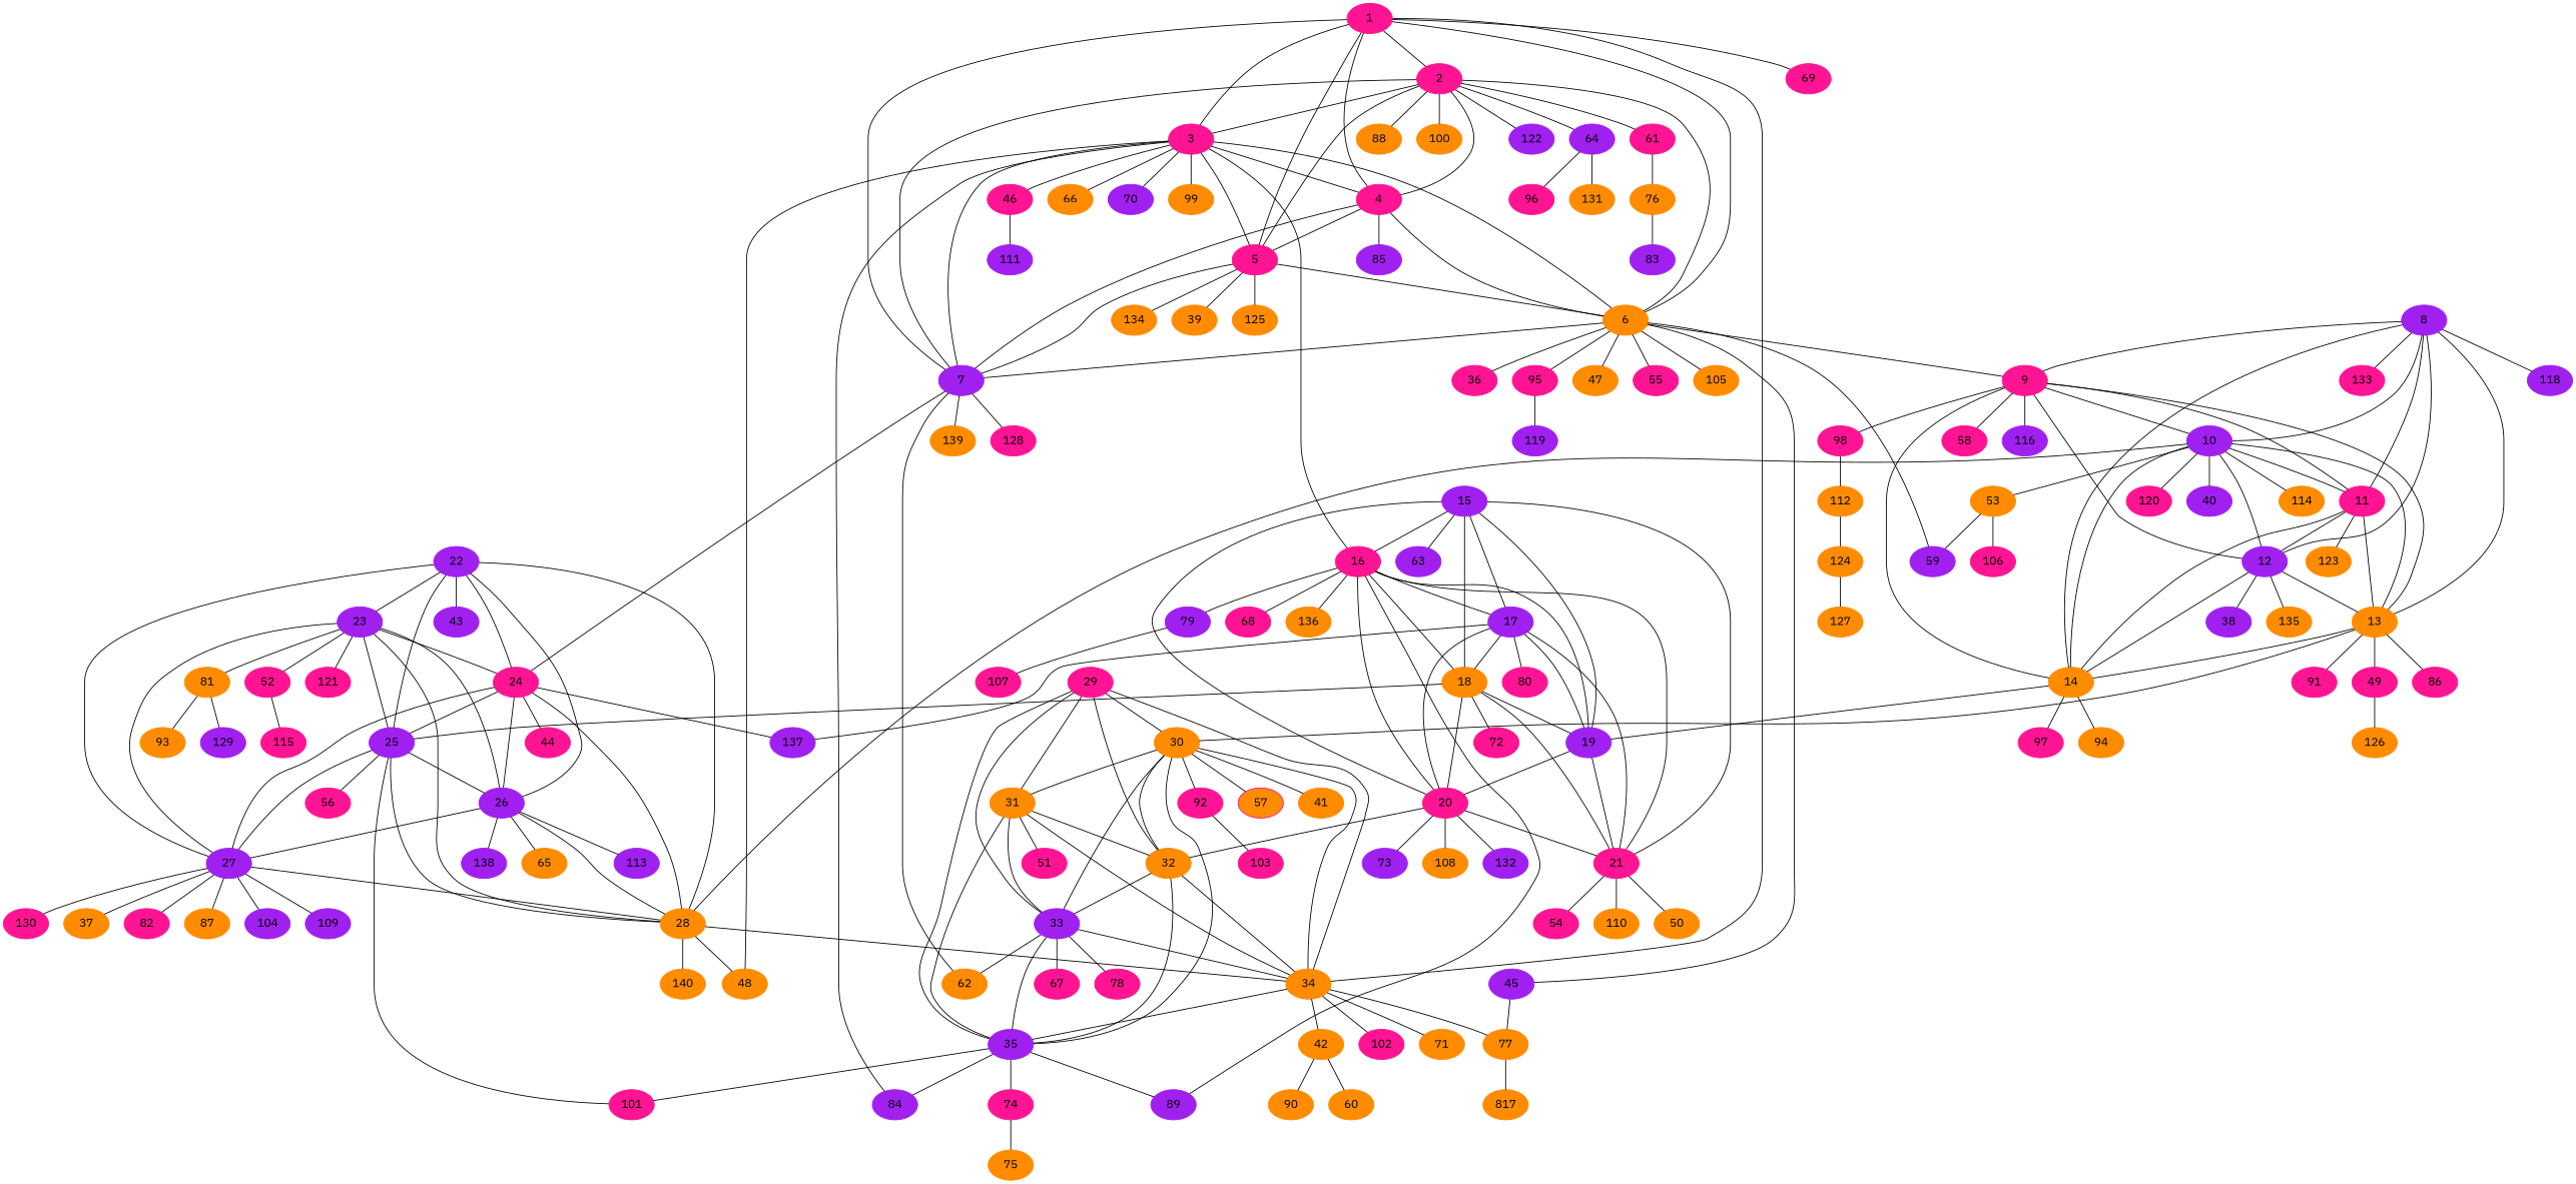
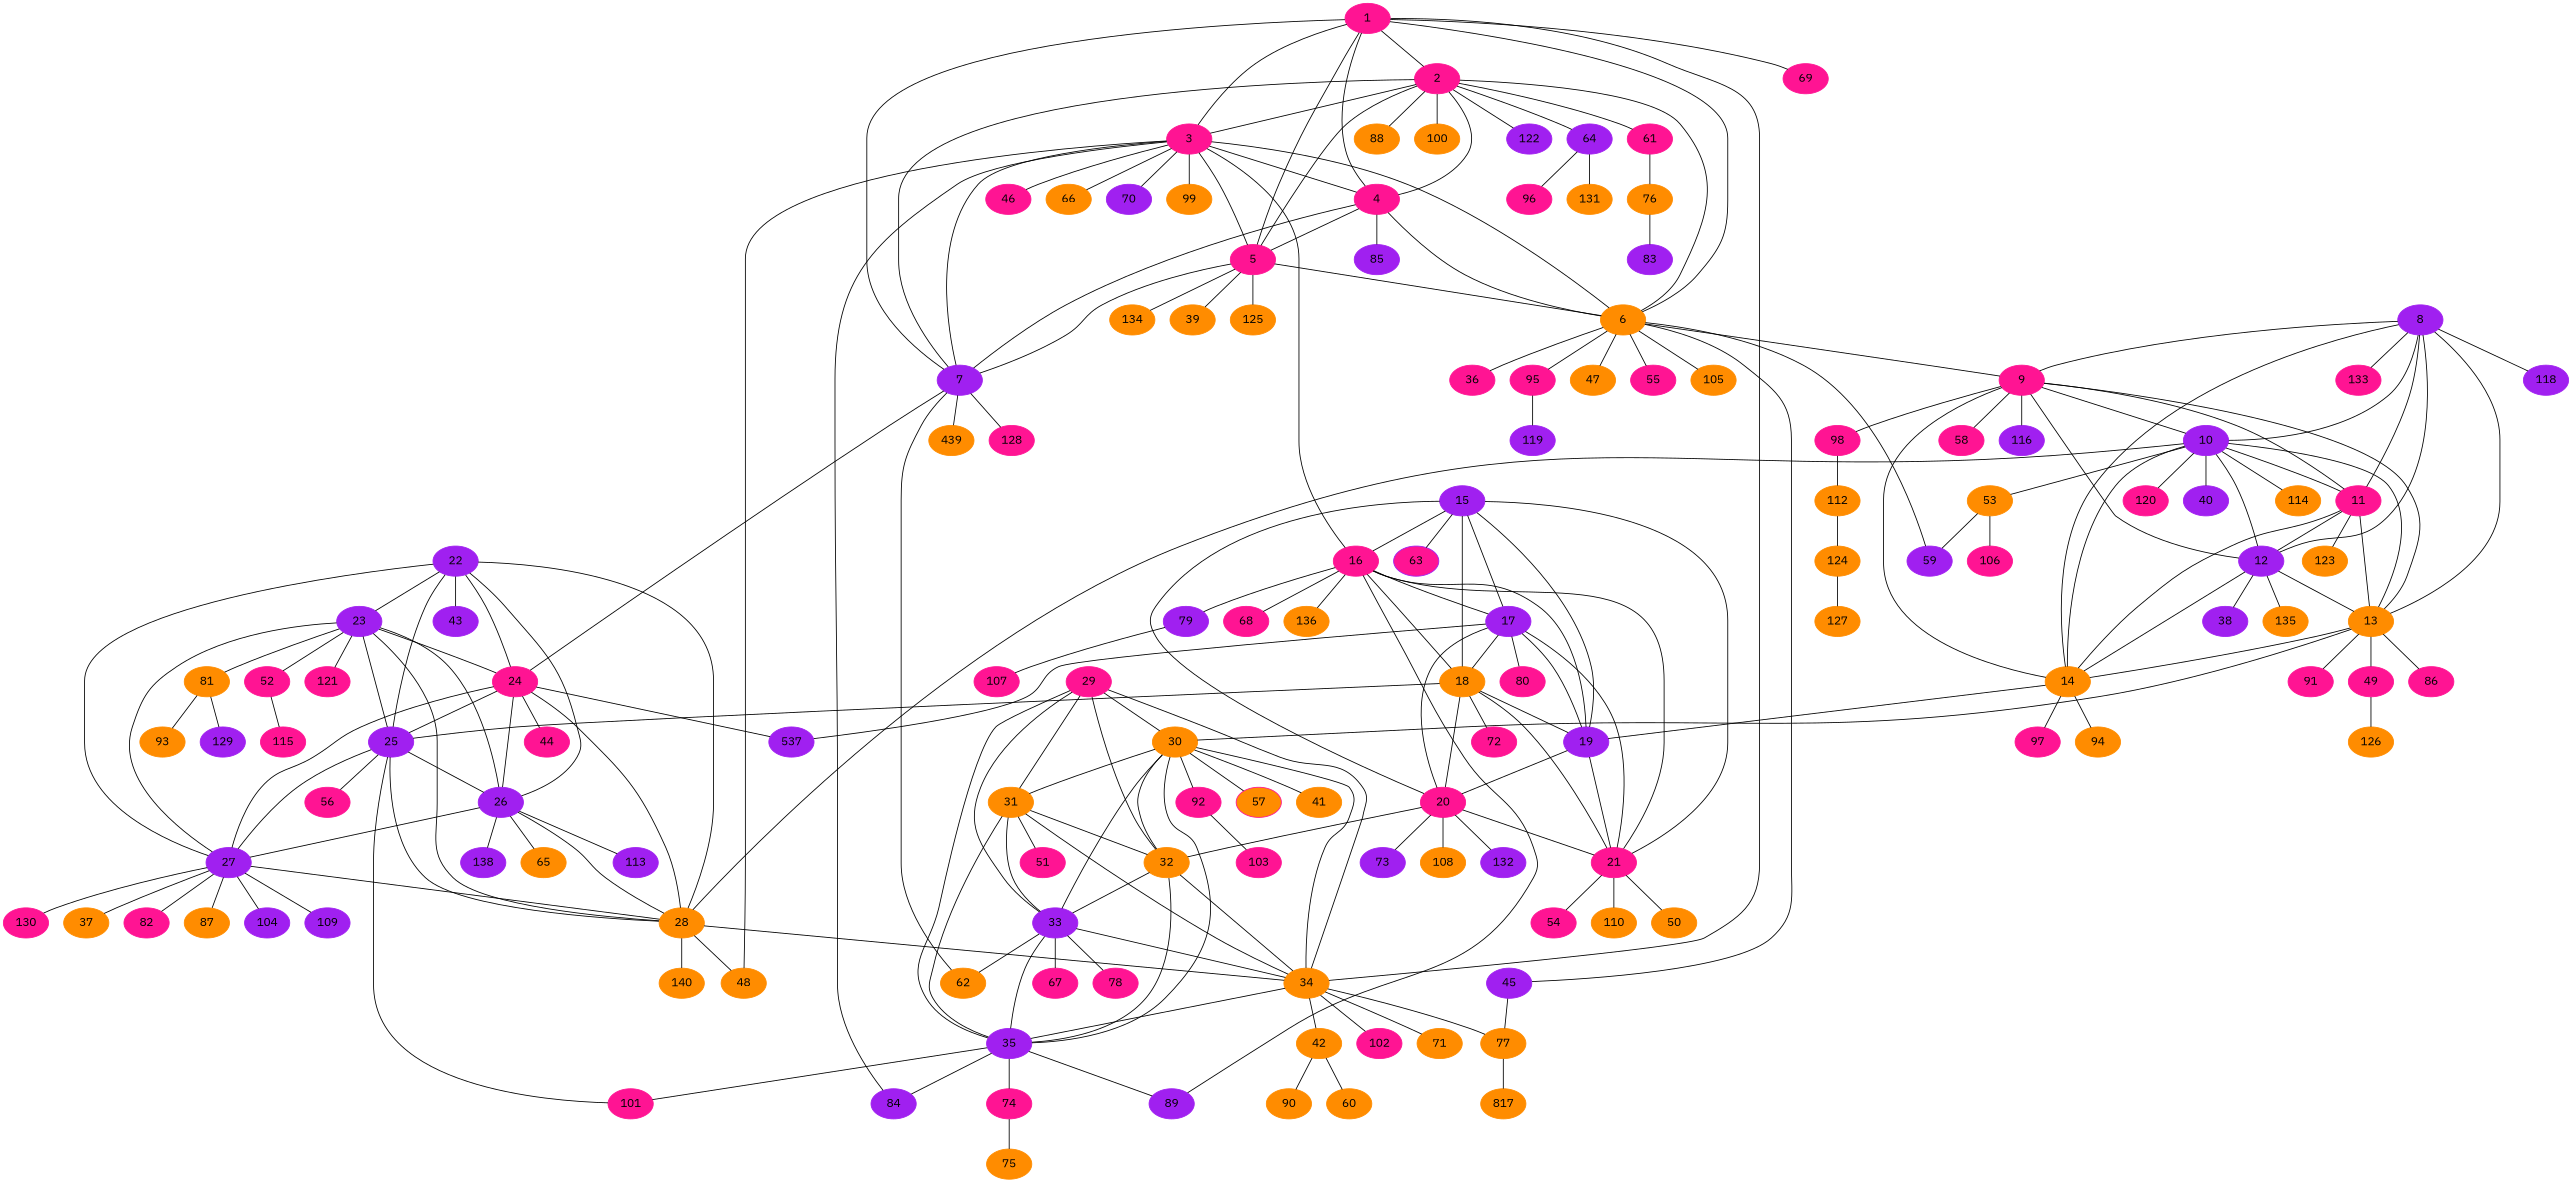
  graph {
    fontname="IBM Plex Sans"
    node [color=deeppink fontname="IBM Plex Sans" style=filled]
    edge [fontname="IBM Plex Sans"]
    1
    2
    3
    4
    5
    6 [color=darkorange]
    7 [color=purple]
    34 [color=darkorange]
    69
    61
    64 [color=purple]
    88 [color=darkorange]
    100 [color=darkorange]
    122 [color=purple]
    16
    46
    48 [color=darkorange]
    66 [color=darkorange]
    70 [color=purple]
    84 [color=purple]
    99 [color=darkorange]
    85 [color=purple]
    39 [color=darkorange]
    125 [color=darkorange]
    134 [color=darkorange]
    9
    36
    45 [color=purple]
    47 [color=darkorange]
    55
    59 [color=purple]
    95
    105 [color=darkorange]
    24
    62 [color=darkorange]
    128
-   139 [color=darkorange]
+   139 [color=darkorange label=439]
    35 [color=purple]
    42 [color=darkorange]
    71 [color=darkorange]
    77 [color=darkorange]
    102
    76 [color=darkorange]
    96
    131 [color=darkorange]
    19 [color=purple]
    17 [color=purple]
    18 [color=darkorange]
    20
    21
    68
    79 [color=purple]
    89 [color=purple]
    136 [color=darkorange]
-   111 [color=purple]
    10 [color=purple]
    11
    12 [color=purple]
    13 [color=darkorange]
    14 [color=darkorange]
    58
    98
    116 [color=purple]
    119 [color=purple]
    28 [color=darkorange]
-   137 [color=purple]
+   137 [color=purple label=537]
    25 [color=purple]
    26 [color=purple]
    27 [color=purple]
    44
    8 [color=purple]
    118 [color=purple]
    133
    40 [color=purple]
    53 [color=darkorange]
    114 [color=darkorange]
    120
    123 [color=darkorange]
    38 [color=purple]
    135 [color=darkorange]
    30 [color=darkorange]
    49
    86
    91
    94 [color=darkorange]
    97
    112 [color=darkorange]
    140 [color=darkorange]
    106
    32 [color=darkorange]
    31 [color=darkorange]
    33 [color=purple]
    41 [color=darkorange]
    57 [fillcolor=darkorange]
    92
    126 [color=darkorange]
    15 [color=purple]
-   63 [color=purple]
+   63 [color=purple fillcolor=deeppink]
    80
    72
    73 [color=purple]
    108 [color=darkorange]
    132 [color=purple]
    50 [color=darkorange]
    54
    110 [color=darkorange]
    107
    56
    101
    22 [color=purple]
    23 [color=purple]
    43 [color=purple]
    52
    81 [color=darkorange]
    121
    65 [color=darkorange]
    113 [color=purple]
    138 [color=purple]
    37 [color=darkorange]
    82
    87 [color=darkorange]
    104 [color=purple]
    109 [color=purple]
    130
    115
    93 [color=darkorange]
    129 [color=purple]
    29
    51
    67
    78
    74
    103
    60 [color=darkorange]
    90 [color=darkorange]
    n136 [color=darkorange label=817]
    75 [color=darkorange]
    83 [color=purple]
    124 [color=darkorange]
    127 [color=darkorange]
    1 -- 2
    1 -- 3
    1 -- 4
    1 -- 5
    1 -- 6
    1 -- 7
    1 -- 34
    1 -- 69
    2 -- 3
    2 -- 4
    2 -- 5
    2 -- 6
    2 -- 7
    2 -- 61
    2 -- 64
    2 -- 88
    2 -- 100
    2 -- 122
    3 -- 4
    3 -- 5
    3 -- 6
    3 -- 7
    3 -- 16
    3 -- 46
    3 -- 48
    3 -- 66
    3 -- 70
    3 -- 84
    3 -- 99
    4 -- 5
    4 -- 6
    4 -- 7
    4 -- 85
    5 -- 6
    5 -- 7
    5 -- 39
    5 -- 125
    5 -- 134
-   6 -- 7
    6 -- 9
    6 -- 36
    6 -- 45
    6 -- 47
    6 -- 55
    6 -- 59
    6 -- 95
    6 -- 105
    7 -- 24
    7 -- 62
    7 -- 128
    7 -- 139
    34 -- 35
    34 -- 42
    34 -- 71
    34 -- 77
    34 -- 102
    61 -- 76
    64 -- 96
    64 -- 131
    16 -- 19
    16 -- 17
    16 -- 18
-   16 -- 20
    16 -- 21
    16 -- 68
    16 -- 79
    16 -- 89
    16 -- 136
-   46 -- 111
    9 -- 10
    9 -- 11
    9 -- 12
    9 -- 13
    9 -- 14
    9 -- 58
    9 -- 98
    9 -- 116
    45 -- 77
    95 -- 119
    24 -- 28
    24 -- 137
    24 -- 25
    24 -- 26
    24 -- 27
    24 -- 44
    35 -- 84
    35 -- 89
    35 -- 101
    35 -- 74
    42 -- 60
    42 -- 90
    77 -- n136
    76 -- 83
    19 -- 20
    19 -- 21
    17 -- 19
    17 -- 18
    17 -- 20
    17 -- 21
    17 -- 137
    17 -- 80
    18 -- 19
    18 -- 20
    18 -- 21
    18 -- 25
    18 -- 72
    20 -- 21
    20 -- 32
    20 -- 73
    20 -- 108
    20 -- 132
    21 -- 50
    21 -- 54
    21 -- 110
    79 -- 107
    10 -- 11
    10 -- 12
    10 -- 13
    10 -- 14
    10 -- 28
    10 -- 40
    10 -- 53
    10 -- 114
    10 -- 120
    11 -- 12
    11 -- 13
    11 -- 14
    11 -- 123
    12 -- 13
    12 -- 14
    12 -- 38
    12 -- 135
    13 -- 14
    13 -- 30
    13 -- 49
    13 -- 86
    13 -- 91
    14 -- 19
    14 -- 94
    14 -- 97
    98 -- 112
    28 -- 34
    28 -- 48
    28 -- 140
    25 -- 28
    25 -- 26
    25 -- 27
    25 -- 56
    25 -- 101
    26 -- 28
    26 -- 27
    26 -- 65
    26 -- 113
    26 -- 138
    27 -- 28
    27 -- 37
    27 -- 82
    27 -- 87
    27 -- 104
    27 -- 109
    27 -- 130
    8 -- 9
    8 -- 10
    8 -- 11
    8 -- 12
    8 -- 13
    8 -- 14
    8 -- 118
    8 -- 133
    53 -- 59
    53 -- 106
    30 -- 34
    30 -- 35
    30 -- 32
    30 -- 31
    30 -- 33
    30 -- 41
    30 -- 57
    30 -- 92
    49 -- 126
    112 -- 124
    32 -- 34
    32 -- 35
    32 -- 33
    31 -- 34
    31 -- 35
    31 -- 32
    31 -- 33
    31 -- 51
    33 -- 34
    33 -- 62
    33 -- 35
    33 -- 67
    33 -- 78
    92 -- 103
    15 -- 16
    15 -- 19
    15 -- 17
    15 -- 18
    15 -- 20
    15 -- 21
    15 -- 63
    22 -- 24
    22 -- 28
    22 -- 25
    22 -- 26
    22 -- 27
    22 -- 23
    22 -- 43
    23 -- 24
    23 -- 28
    23 -- 25
    23 -- 26
    23 -- 27
    23 -- 52
    23 -- 81
    23 -- 121
    52 -- 115
    81 -- 93
    81 -- 129
    29 -- 34
    29 -- 35
    29 -- 30
    29 -- 32
    29 -- 31
    29 -- 33
    74 -- 75
    124 -- 127
  }
